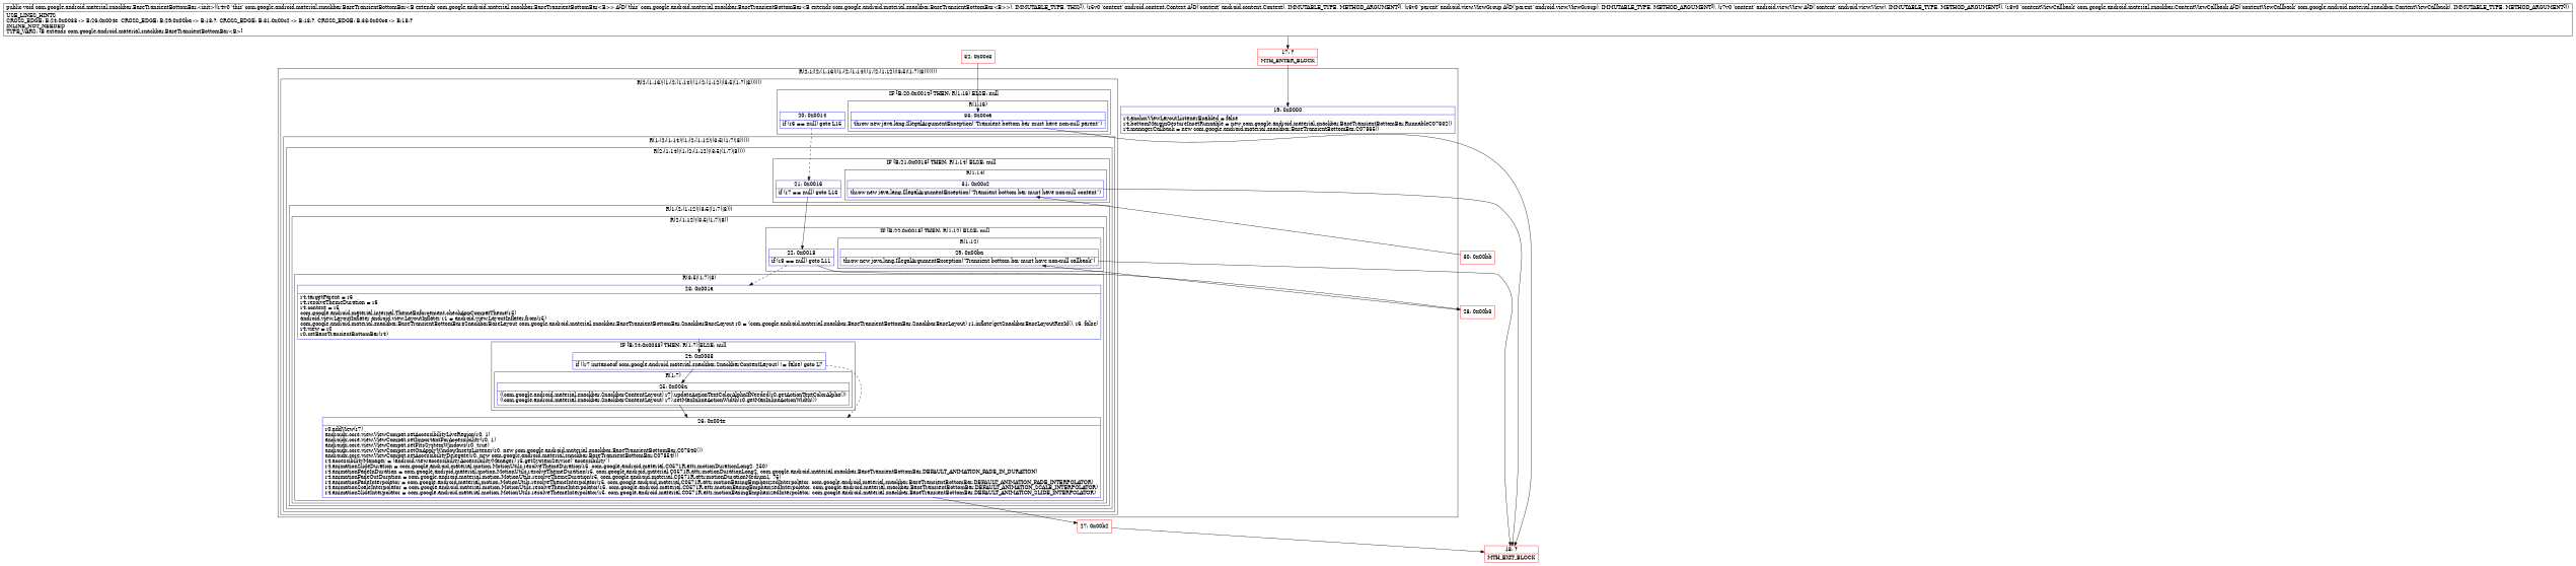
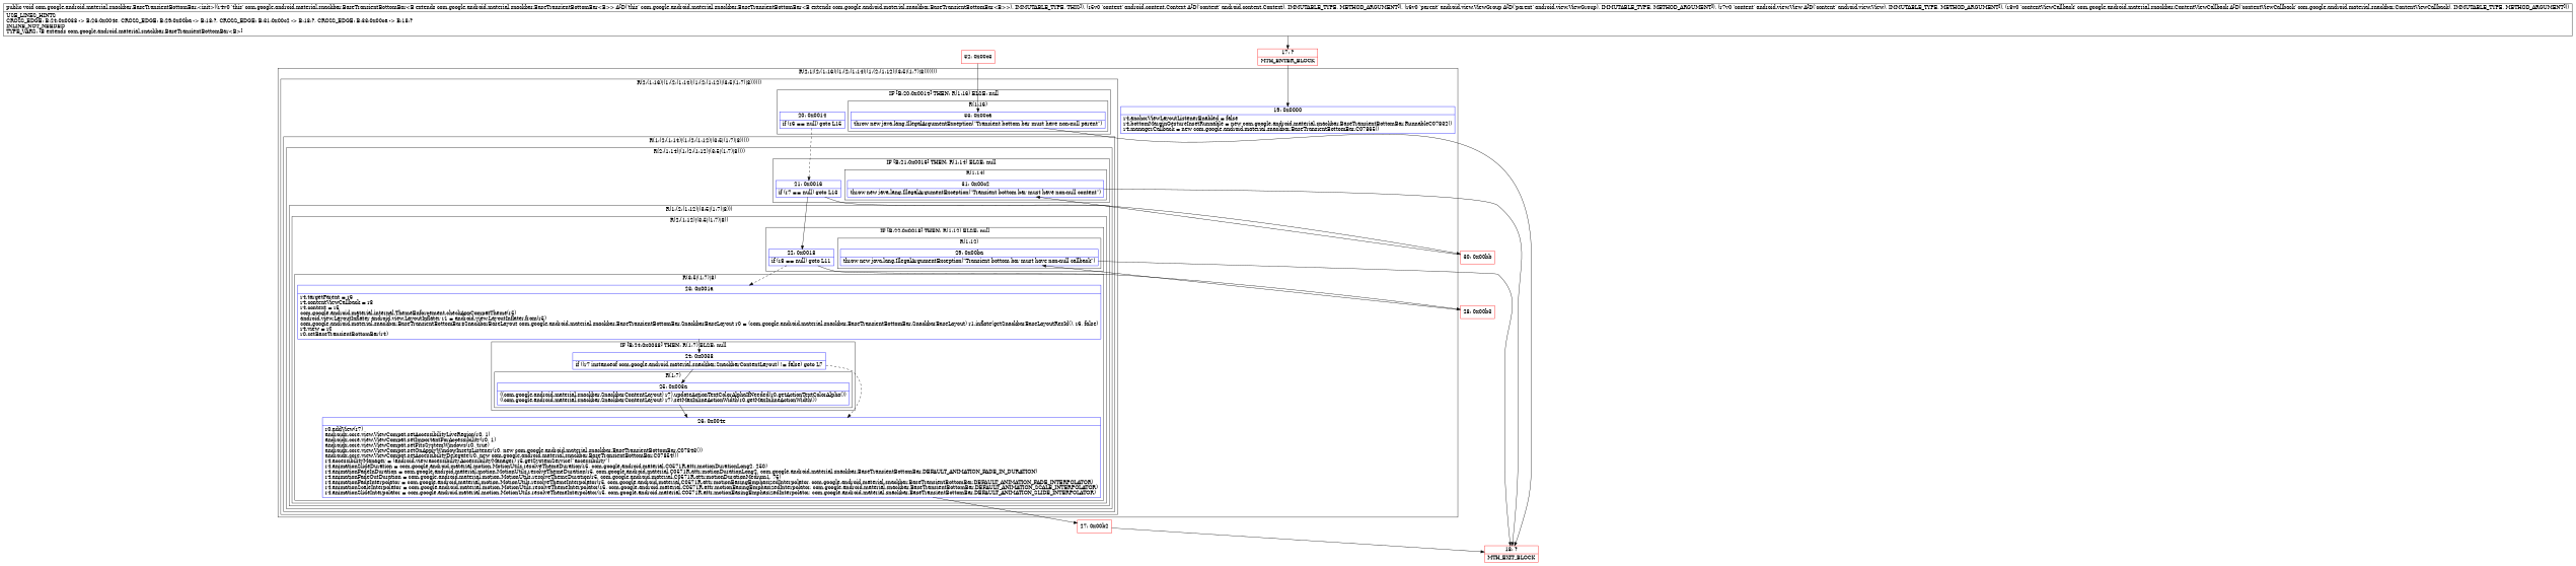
  digraph {
    node [color=blue shape=record]
    n1 [label="{33\:\ 0x00ca|throw new java.lang.IllegalArgumentException(\"Transient bottom bar must have non\-null parent\")\l}"]
    n2 [label="{20\:\ 0x0014|if (r6 == null) goto L15\l}"]
    n3 [label="{31\:\ 0x00c2|throw new java.lang.IllegalArgumentException(\"Transient bottom bar must have non\-null content\")\l}"]
    n4 [label="{21\:\ 0x0016|if (r7 == null) goto L13\l}"]
    n5 [label="{29\:\ 0x00ba|throw new java.lang.IllegalArgumentException(\"Transient bottom bar must have non\-null callback\")\l}"]
    n6 [label="{22\:\ 0x0018|if (r8 == null) goto L11\l}"]
    n7 [label="{25\:\ 0x003a|((com.google.android.material.snackbar.SnackbarContentLayout) r7).updateActionTextColorAlphaIfNeeded(r0.getActionTextColorAlpha())\l((com.google.android.material.snackbar.SnackbarContentLayout) r7).setMaxInlineActionWidth(r0.getMaxInlineActionWidth())\l}"]
    n8 [label="{24\:\ 0x0038|if ((r7 instanceof com.google.android.material.snackbar.SnackbarContentLayout) != false) goto L7\l}"]
-   n9 [label="{23\:\ 0x001a|r4.targetParent = r6\lr4.resolveThemeDuration = r8\lr4.context = r5\lcom.google.android.material.internal.ThemeEnforcement.checkAppCompatTheme(r5)\landroid.view.LayoutInflater android.view.LayoutInflater r1 = android.view.LayoutInflater.from(r5)\lcom.google.android.material.snackbar.BaseTransientBottomBar$SnackbarBaseLayout com.google.android.material.snackbar.BaseTransientBottomBar.SnackbarBaseLayout r0 = (com.google.android.material.snackbar.BaseTransientBottomBar.SnackbarBaseLayout) r1.inflate(getSnackbarBaseLayoutResId(), r6, false)\lr4.view = r0\lr0.setBaseTransientBottomBar(r4)\l}"]
+   n9 [label="{23\:\ 0x001a|r4.targetParent = r6\lr4.contentViewCallback = r8\lr4.context = r5\lcom.google.android.material.internal.ThemeEnforcement.checkAppCompatTheme(r5)\landroid.view.LayoutInflater android.view.LayoutInflater r1 = android.view.LayoutInflater.from(r5)\lcom.google.android.material.snackbar.BaseTransientBottomBar$SnackbarBaseLayout com.google.android.material.snackbar.BaseTransientBottomBar.SnackbarBaseLayout r0 = (com.google.android.material.snackbar.BaseTransientBottomBar.SnackbarBaseLayout) r1.inflate(getSnackbarBaseLayoutResId(), r6, false)\lr4.view = r0\lr0.setBaseTransientBottomBar(r4)\l}"]
    n10 [label="{26\:\ 0x004e|r0.addView(r7)\landroidx.core.view.ViewCompat.setAccessibilityLiveRegion(r0, 1)\landroidx.core.view.ViewCompat.setImportantForAccessibility(r0, 1)\landroidx.core.view.ViewCompat.setFitsSystemWindows(r0, true)\landroidx.core.view.ViewCompat.setOnApplyWindowInsetsListener(r0, new com.google.android.material.snackbar.BaseTransientBottomBar.C07843())\landroidx.core.view.ViewCompat.setAccessibilityDelegate(r0, new com.google.android.material.snackbar.BaseTransientBottomBar.C07854())\lr4.accessibilityManager = (android.view.accessibility.AccessibilityManager) r5.getSystemService(\"accessibility\")\lr4.animationSlideDuration = com.google.android.material.motion.MotionUtils.resolveThemeDuration(r5, com.google.android.material.C0571R.attr.motionDurationLong2, 250)\lr4.animationFadeInDuration = com.google.android.material.motion.MotionUtils.resolveThemeDuration(r5, com.google.android.material.C0571R.attr.motionDurationLong2, com.google.android.material.snackbar.BaseTransientBottomBar.DEFAULT_ANIMATION_FADE_IN_DURATION)\lr4.animationFadeOutDuration = com.google.android.material.motion.MotionUtils.resolveThemeDuration(r5, com.google.android.material.C0571R.attr.motionDurationMedium1, 75)\lr4.animationFadeInterpolator = com.google.android.material.motion.MotionUtils.resolveThemeInterpolator(r5, com.google.android.material.C0571R.attr.motionEasingEmphasizedInterpolator, com.google.android.material.snackbar.BaseTransientBottomBar.DEFAULT_ANIMATION_FADE_INTERPOLATOR)\lr4.animationScaleInterpolator = com.google.android.material.motion.MotionUtils.resolveThemeInterpolator(r5, com.google.android.material.C0571R.attr.motionEasingEmphasizedInterpolator, com.google.android.material.snackbar.BaseTransientBottomBar.DEFAULT_ANIMATION_SCALE_INTERPOLATOR)\lr4.animationSlideInterpolator = com.google.android.material.motion.MotionUtils.resolveThemeInterpolator(r5, com.google.android.material.C0571R.attr.motionEasingEmphasizedInterpolator, com.google.android.material.snackbar.BaseTransientBottomBar.DEFAULT_ANIMATION_SLIDE_INTERPOLATOR)\l}"]
    n11 [label="{19\:\ 0x0000|r4.anchorViewLayoutListenerEnabled = false\lr4.bottomMarginGestureInsetRunnable = new com.google.android.material.snackbar.BaseTransientBottomBar.RunnableC07832()\lr4.managerCallback = new com.google.android.material.snackbar.BaseTransientBottomBar.C07865()\l}"]
    n12 [color=red label="{18\:\ ?|MTH_EXIT_BLOCK\l}"]
    n13 [color=red label="{30\:\ 0x00bb}"]
    n14 [color=red label="{28\:\ 0x00b3}"]
    n15 [color=red label="{27\:\ 0x00b2}"]
    n16 [color=red label="{32\:\ 0x00c3}"]
    n17 [color=red label="{17\:\ ?|MTH_ENTER_BLOCK\l}"]
    n18 [label="{public void com.google.android.material.snackbar.BaseTransientBottomBar.\<init\>((r4v0 'this' com.google.android.material.snackbar.BaseTransientBottomBar\<B extends com.google.android.material.snackbar.BaseTransientBottomBar\<B\>\> A[D('this' com.google.android.material.snackbar.BaseTransientBottomBar\<B extends com.google.android.material.snackbar.BaseTransientBottomBar\<B\>\>), IMMUTABLE_TYPE, THIS]), (r5v0 'context' android.content.Context A[D('context' android.content.Context), IMMUTABLE_TYPE, METHOD_ARGUMENT]), (r6v0 'parent' android.view.ViewGroup A[D('parent' android.view.ViewGroup), IMMUTABLE_TYPE, METHOD_ARGUMENT]), (r7v0 'content' android.view.View A[D('content' android.view.View), IMMUTABLE_TYPE, METHOD_ARGUMENT]), (r8v0 'contentViewCallback' com.google.android.material.snackbar.ContentViewCallback A[D('contentViewCallback' com.google.android.material.snackbar.ContentViewCallback), IMMUTABLE_TYPE, METHOD_ARGUMENT]))  | USE_LINES_HINTS\lCROSS_EDGE: B:24:0x0038 \-\> B:26:0x004e, CROSS_EDGE: B:29:0x00ba \-\> B:18:?, CROSS_EDGE: B:31:0x00c2 \-\> B:18:?, CROSS_EDGE: B:33:0x00ca \-\> B:18:?\lINLINE_NOT_NEEDED\lTYPE_VARS: [B extends com.google.android.material.snackbar.BaseTransientBottomBar\<B\>]\l}" color=""]
    subgraph cluster_1 {
      label="R(2:1|(2:(1:16)|(1:(2:(1:14)|(1:(2:(1:12)|(3:5|(1:7)|8)))))))"
      n11
      subgraph cluster_2 {
        label="R(2:(1:16)|(1:(2:(1:14)|(1:(2:(1:12)|(3:5|(1:7)|8))))))"
        subgraph cluster_3 {
          label="IF [B:20:0x0014] THEN: R(1:16) ELSE: null"
          n2
          subgraph cluster_4 {
            label="R(1:16)"
            n1
          }
        }
        subgraph cluster_5 {
          label="R(1:(2:(1:14)|(1:(2:(1:12)|(3:5|(1:7)|8)))))"
          subgraph cluster_6 {
            label="R(2:(1:14)|(1:(2:(1:12)|(3:5|(1:7)|8))))"
            subgraph cluster_7 {
              label="IF [B:21:0x0016] THEN: R(1:14) ELSE: null"
              n4
              subgraph cluster_8 {
                label="R(1:14)"
                n3
              }
            }
            subgraph cluster_9 {
              label="R(1:(2:(1:12)|(3:5|(1:7)|8)))"
              subgraph cluster_10 {
                label="R(2:(1:12)|(3:5|(1:7)|8))"
                subgraph cluster_11 {
                  label="IF [B:22:0x0018] THEN: R(1:12) ELSE: null"
                  n6
                  subgraph cluster_12 {
                    label="R(1:12)"
                    n5
                  }
                }
                subgraph cluster_13 {
                  label="R(3:5|(1:7)|8)"
                  n9
                  n10
                  subgraph cluster_14 {
                    label="IF [B:24:0x0038] THEN: R(1:7) ELSE: null"
                    n8
                    subgraph cluster_15 {
                      label="R(1:7)"
                      n7
                    }
                  }
                }
              }
            }
          }
        }
      }
    }
    n1 -> n12
    n2 -> n4 [style=dashed]
    n3 -> n12
    n4 -> n6 [style=solid]
+   n4 -> n13
    n5 -> n12
    n6 -> n9 [style=dashed]
    n6 -> n14
    n7 -> n10
    n8 -> n7
    n8 -> n10 [style=dashed]
    n9 -> n8
    n10 -> n15
    n13 -> n3
    n14 -> n5
    n15 -> n12
    n16 -> n1
    n17 -> n11
    n18 -> n17
  }
